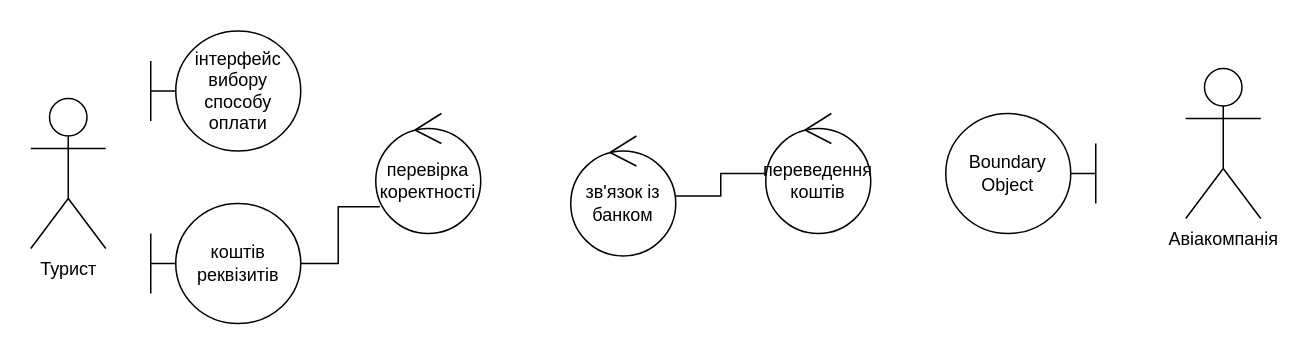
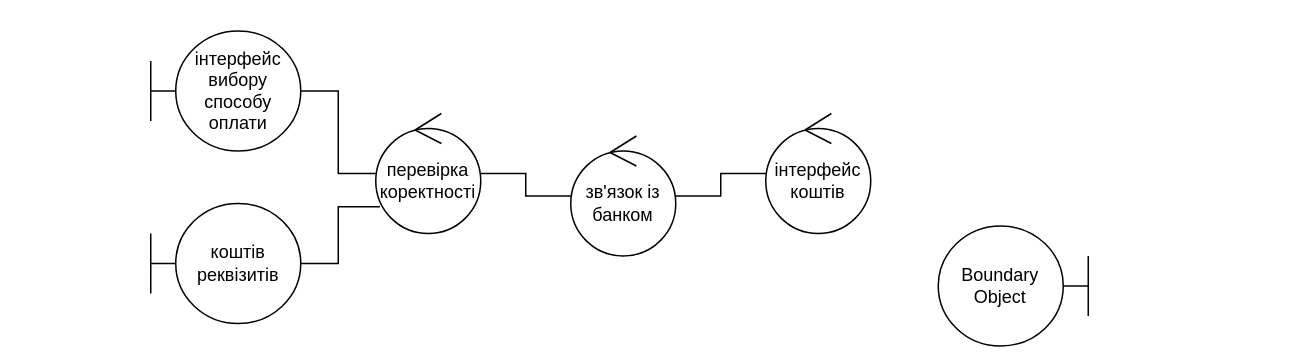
  <mxCell id="0" />
  <mxCell id="1" parent="0" />
- <mxCell id="2" value="Турист" style="shape=umlActor;verticalLabelPosition=bottom;verticalAlign=top;html=1;" vertex="1" parent="1"><mxGeometry x="20" y="65" width="50" height="100" as="geometry" /></mxCell>
- <mxCell id="3" value="Авіакомпанія" style="shape=umlActor;verticalLabelPosition=bottom;verticalAlign=top;html=1;" vertex="1" parent="1"><mxGeometry x="790" y="45" width="50" height="100" as="geometry" /></mxCell>
+ <mxCell id="4" style="edgeStyle=orthogonalEdgeStyle;rounded=0;orthogonalLoop=1;jettySize=auto;html=1;endArrow=none;endFill=0;" edge="1" parent="1" source="5" target="9"><mxGeometry relative="1" as="geometry" /></mxCell>
  <mxCell id="5" value="інтерфейс вибору способу оплати" style="shape=umlBoundary;whiteSpace=wrap;html=1;" vertex="1" parent="1"><mxGeometry x="100" y="20" width="100" height="80" as="geometry" /></mxCell>
  <mxCell id="6" style="edgeStyle=orthogonalEdgeStyle;rounded=0;orthogonalLoop=1;jettySize=auto;html=1;entryX=0.04;entryY=0.778;entryDx=0;entryDy=0;entryPerimeter=0;endArrow=none;endFill=0;" edge="1" parent="1" source="7" target="9"><mxGeometry relative="1" as="geometry" /></mxCell>
  <mxCell id="7" value="коштів реквізитів" style="shape=umlBoundary;whiteSpace=wrap;html=1;" vertex="1" parent="1"><mxGeometry x="100" y="135" width="100" height="80" as="geometry" /></mxCell>
+ <mxCell id="8" style="edgeStyle=orthogonalEdgeStyle;rounded=0;orthogonalLoop=1;jettySize=auto;html=1;endArrow=none;endFill=0;" edge="1" parent="1" source="9" target="11"><mxGeometry relative="1" as="geometry" /></mxCell>
  <mxCell id="9" value="перевірка коректності" style="ellipse;shape=umlControl;whiteSpace=wrap;html=1;" vertex="1" parent="1"><mxGeometry x="250" y="75" width="70" height="80" as="geometry" /></mxCell>
  <mxCell id="10" style="edgeStyle=orthogonalEdgeStyle;rounded=0;orthogonalLoop=1;jettySize=auto;html=1;endArrow=none;endFill=0;" edge="1" parent="1" source="11" target="12"><mxGeometry relative="1" as="geometry" /></mxCell>
  <mxCell id="11" value="зв'язок із банком" style="ellipse;shape=umlControl;whiteSpace=wrap;html=1;" vertex="1" parent="1"><mxGeometry x="380" y="90" width="70" height="80" as="geometry" /></mxCell>
- <mxCell id="12" value="переведення коштів" style="ellipse;shape=umlControl;whiteSpace=wrap;html=1;" vertex="1" parent="1"><mxGeometry x="510" y="75" width="70" height="80" as="geometry" /></mxCell>
- <mxCell id="13" value="Boundary Object" style="shape=umlBoundary;whiteSpace=wrap;html=1;direction=west;" vertex="1" parent="1"><mxGeometry x="630" y="75" width="100" height="80" as="geometry" /></mxCell>
+ <mxCell id="12" value="інтерфейс коштів" style="ellipse;shape=umlControl;whiteSpace=wrap;html=1;" vertex="1" parent="1"><mxGeometry x="510" y="75" width="70" height="80" as="geometry" /></mxCell>
+ <mxCell id="13" value="Boundary Object" style="shape=umlBoundary;whiteSpace=wrap;html=1;direction=west;" vertex="1" parent="1"><mxGeometry x="625" y="150" width="100" height="80" as="geometry" /></mxCell>
